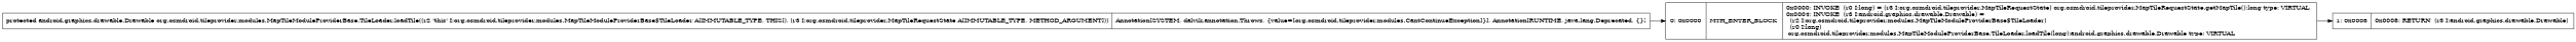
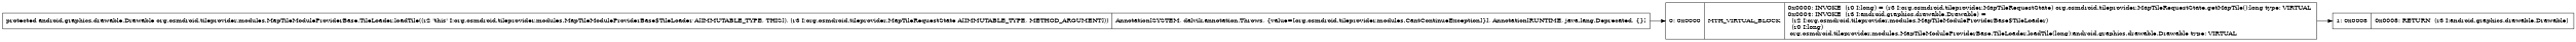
  digraph {
    rankdir=LR
    node [shape=record]
-   n1 [label="{0\:\ 0x0000|MTH_ENTER_BLOCK\l|0x0000: INVOKE  (r0 I:long) = (r3 I:org.osmdroid.tileprovider.MapTileRequestState) org.osmdroid.tileprovider.MapTileRequestState.getMapTile():long type: VIRTUAL \l0x0004: INVOKE  (r3 I:android.graphics.drawable.Drawable) = \l  (r2 I:org.osmdroid.tileprovider.modules.MapTileModuleProviderBase$TileLoader)\l  (r0 I:long)\l org.osmdroid.tileprovider.modules.MapTileModuleProviderBase.TileLoader.loadTile(long):android.graphics.drawable.Drawable type: VIRTUAL \l}"]
+   n1 [label="{0\:\ 0x0000|MTH_VIRTUAL_BLOCK\l|0x0000: INVOKE  (r0 I:long) = (r3 I:org.osmdroid.tileprovider.MapTileRequestState) org.osmdroid.tileprovider.MapTileRequestState.getMapTile():long type: VIRTUAL \l0x0004: INVOKE  (r3 I:android.graphics.drawable.Drawable) = \l  (r2 I:org.osmdroid.tileprovider.modules.MapTileModuleProviderBase$TileLoader)\l  (r0 I:long)\l org.osmdroid.tileprovider.modules.MapTileModuleProviderBase.TileLoader.loadTile(long):android.graphics.drawable.Drawable type: VIRTUAL \l}"]
    n2 [label="{1\:\ 0x0008|0x0008: RETURN  (r3 I:android.graphics.drawable.Drawable) \l}"]
    n3 [label="{protected android.graphics.drawable.Drawable org.osmdroid.tileprovider.modules.MapTileModuleProviderBase.TileLoader.loadTile((r2 'this' I:org.osmdroid.tileprovider.modules.MapTileModuleProviderBase$TileLoader A[IMMUTABLE_TYPE, THIS]), (r3 I:org.osmdroid.tileprovider.MapTileRequestState A[IMMUTABLE_TYPE, METHOD_ARGUMENT]))  | Annotation[SYSTEM, dalvik.annotation.Throws, \{value=[org.osmdroid.tileprovider.modules.CantContinueException]\}], Annotation[RUNTIME, java.lang.Deprecated, \{\}]\l}"]
    n1 -> n2
    n3 -> n1
  }
